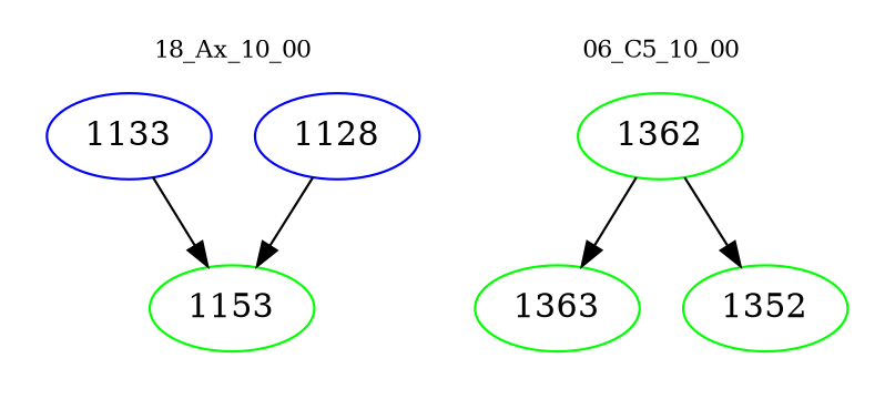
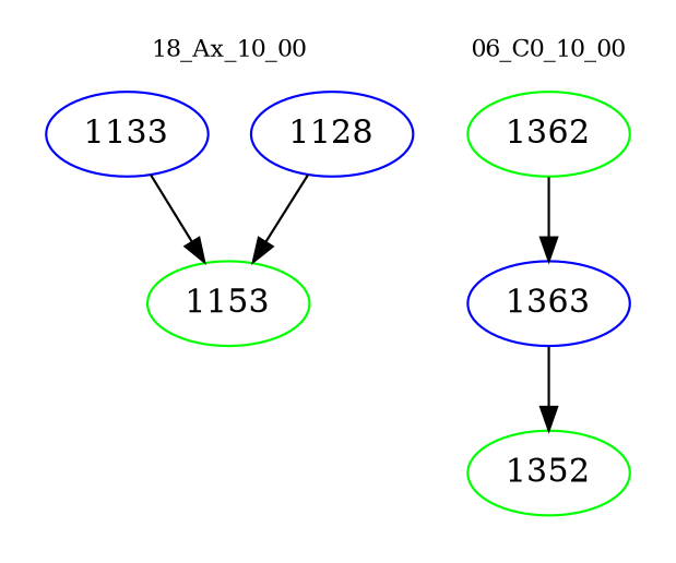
  digraph {
    node [color=blue]
    edge [color=black]
    n1 [label=1128]
    n2 [label=1133]
    n3 [color=green label=1153]
    n4 [color=green label=1362]
-   n5 [color=green label=1363]
+   n5 [label=1363]
    n6 [color=green label=1352]
    subgraph cluster_1 {
      color=white
      fontsize=10
      label="18_Ax_10_00"
      n1
      n2
      n3
    }
    subgraph cluster_2 {
      color=white
      fontsize=10
-     label="06_C5_10_00"
+     label="06_C0_10_00"
      n4
      n5
      n6
    }
    n1 -> n3
    n2 -> n3
    n4 -> n5
-   n4 -> n6
+   n5 -> n6
  }
